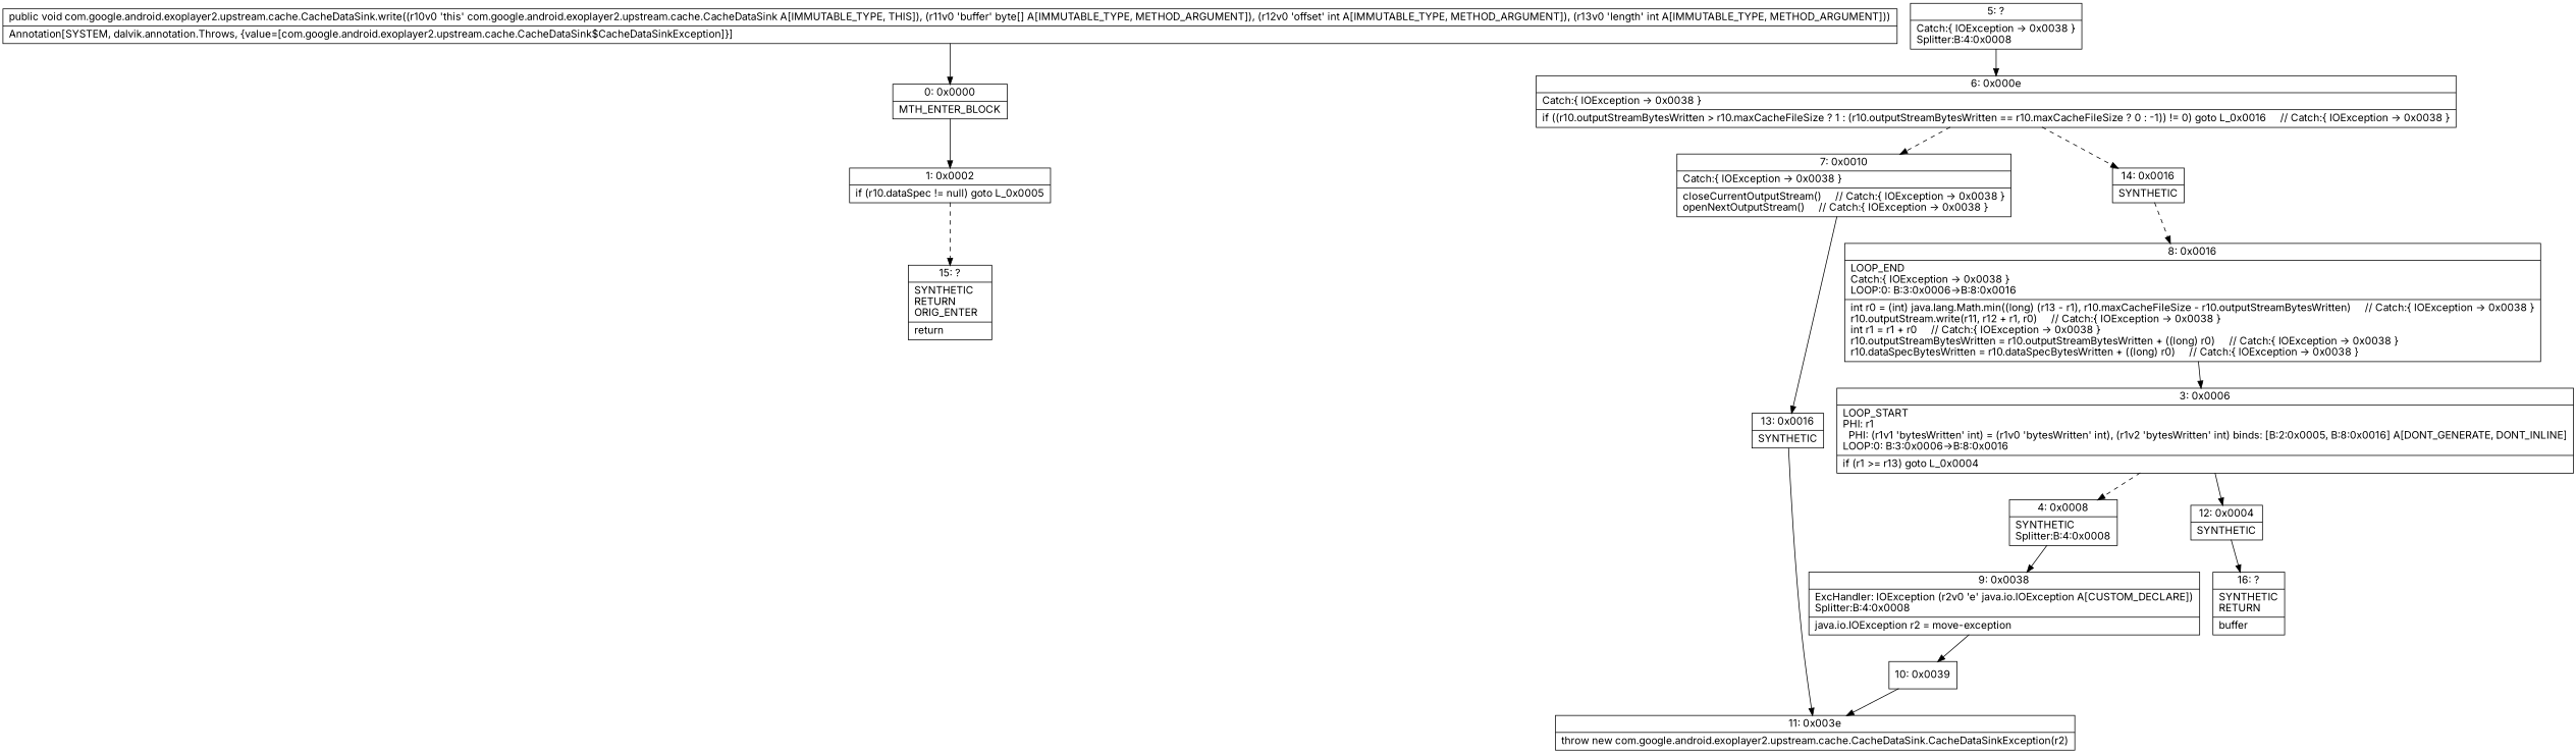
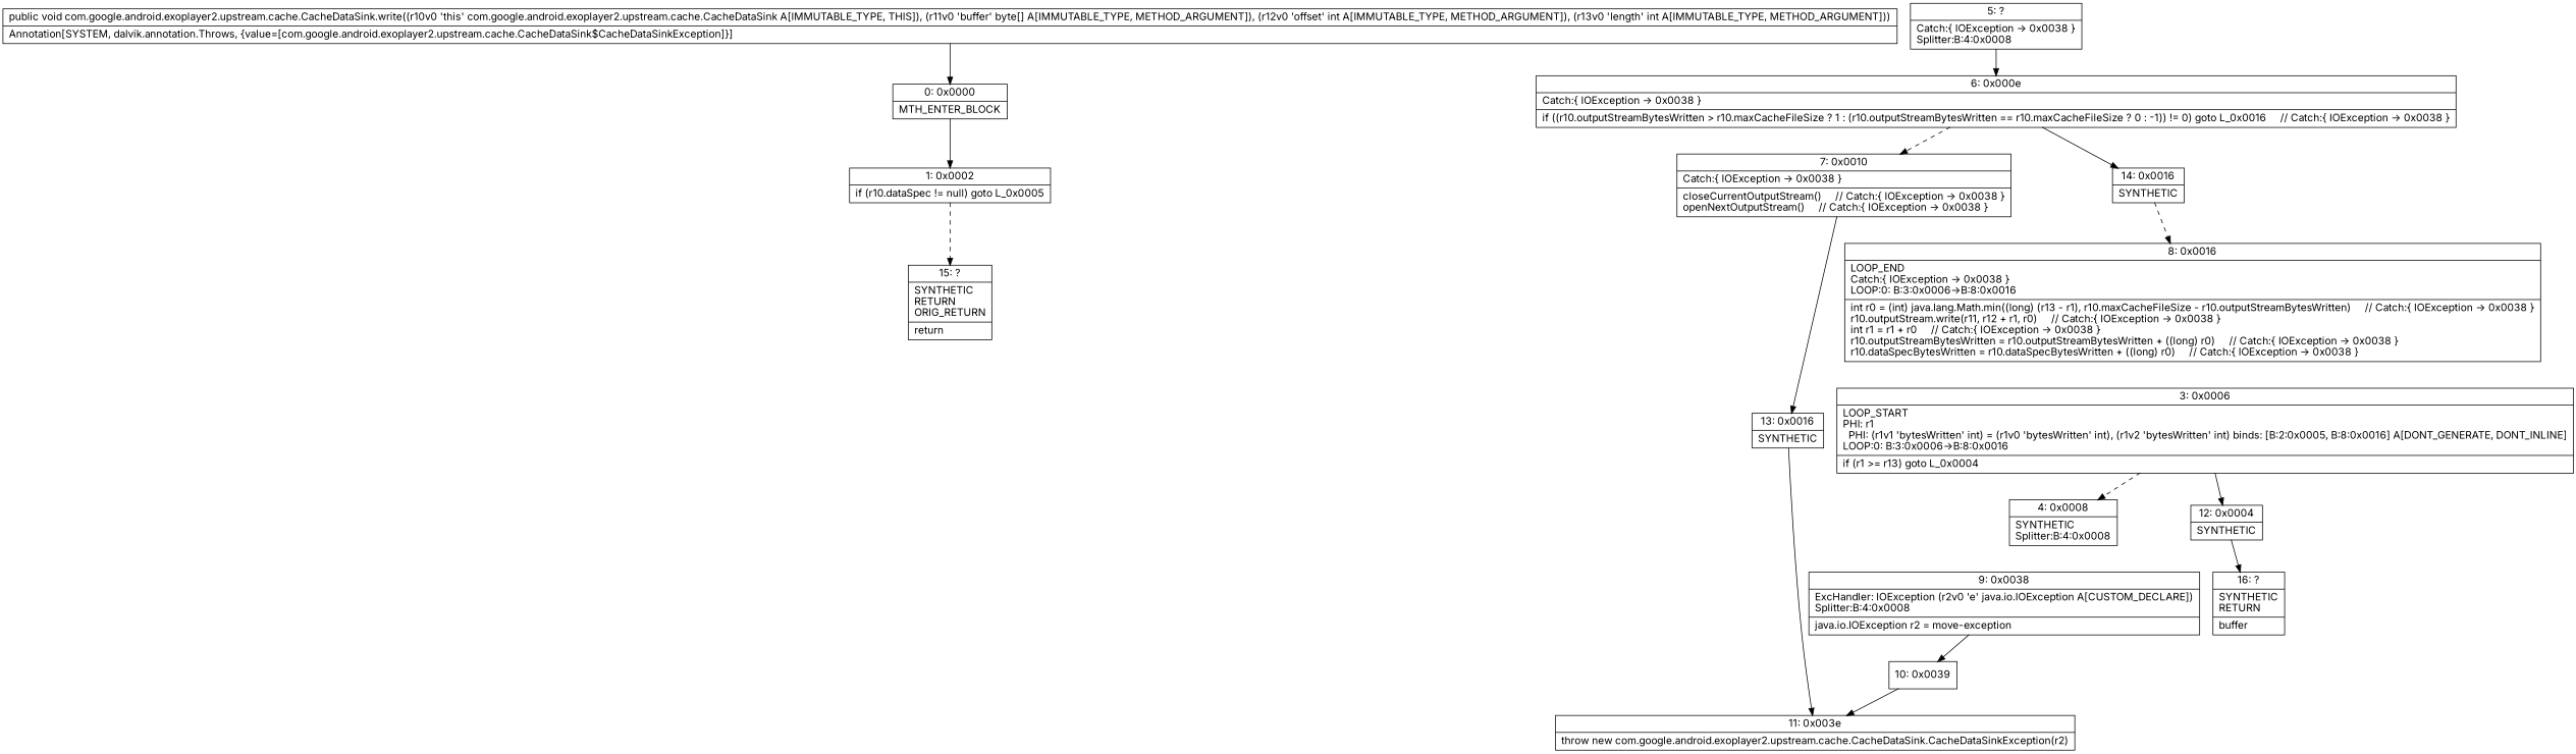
  digraph {
    fontname=Inter
    node [fontname=Inter shape=record]
    edge [fontname=Inter]
    n1 [label="{0\:\ 0x0000|MTH_ENTER_BLOCK\l}"]
    n2 [label="{1\:\ 0x0002|if (r10.dataSpec != null) goto L_0x0005\l}"]
-   n3 [label="{15\:\ ?|SYNTHETIC\lRETURN\lORIG_ENTER\l|return\l}"]
+   n3 [label="{15\:\ ?|SYNTHETIC\lRETURN\lORIG_RETURN\l|return\l}"]
    n4 [label="{3\:\ 0x0006|LOOP_START\lPHI: r1 \l  PHI: (r1v1 'bytesWritten' int) = (r1v0 'bytesWritten' int), (r1v2 'bytesWritten' int) binds: [B:2:0x0005, B:8:0x0016] A[DONT_GENERATE, DONT_INLINE]\lLOOP:0: B:3:0x0006\-\>B:8:0x0016\l|if (r1 \>= r13) goto L_0x0004\l}"]
    n5 [label="{4\:\ 0x0008|SYNTHETIC\lSplitter:B:4:0x0008\l}"]
    n6 [label="{12\:\ 0x0004|SYNTHETIC\l}"]
    n7 [label="{9\:\ 0x0038|ExcHandler: IOException (r2v0 'e' java.io.IOException A[CUSTOM_DECLARE])\lSplitter:B:4:0x0008\l|java.io.IOException r2 = move\-exception\l}"]
    n8 [label="{16\:\ ?|SYNTHETIC\lRETURN\l|buffer\l}"]
    n9 [label="{5\:\ ?|Catch:\{ IOException \-\> 0x0038 \}\lSplitter:B:4:0x0008\l}"]
    n10 [label="{6\:\ 0x000e|Catch:\{ IOException \-\> 0x0038 \}\l|if ((r10.outputStreamBytesWritten \> r10.maxCacheFileSize ? 1 : (r10.outputStreamBytesWritten == r10.maxCacheFileSize ? 0 : \-1)) != 0) goto L_0x0016     \/\/ Catch:\{ IOException \-\> 0x0038 \}\l}"]
    n11 [label="{10\:\ 0x0039}"]
    n12 [label="{7\:\ 0x0010|Catch:\{ IOException \-\> 0x0038 \}\l|closeCurrentOutputStream()     \/\/ Catch:\{ IOException \-\> 0x0038 \}\lopenNextOutputStream()     \/\/ Catch:\{ IOException \-\> 0x0038 \}\l}"]
    n13 [label="{14\:\ 0x0016|SYNTHETIC\l}"]
    n14 [label="{13\:\ 0x0016|SYNTHETIC\l}"]
    n15 [label="{8\:\ 0x0016|LOOP_END\lCatch:\{ IOException \-\> 0x0038 \}\lLOOP:0: B:3:0x0006\-\>B:8:0x0016\l|int r0 = (int) java.lang.Math.min((long) (r13 \- r1), r10.maxCacheFileSize \- r10.outputStreamBytesWritten)     \/\/ Catch:\{ IOException \-\> 0x0038 \}\lr10.outputStream.write(r11, r12 + r1, r0)     \/\/ Catch:\{ IOException \-\> 0x0038 \}\lint r1 = r1 + r0     \/\/ Catch:\{ IOException \-\> 0x0038 \}\lr10.outputStreamBytesWritten = r10.outputStreamBytesWritten + ((long) r0)     \/\/ Catch:\{ IOException \-\> 0x0038 \}\lr10.dataSpecBytesWritten = r10.dataSpecBytesWritten + ((long) r0)     \/\/ Catch:\{ IOException \-\> 0x0038 \}\l}"]
    n16 [label="{11\:\ 0x003e|throw new com.google.android.exoplayer2.upstream.cache.CacheDataSink.CacheDataSinkException(r2)\l}"]
    n17 [label="{public void com.google.android.exoplayer2.upstream.cache.CacheDataSink.write((r10v0 'this' com.google.android.exoplayer2.upstream.cache.CacheDataSink A[IMMUTABLE_TYPE, THIS]), (r11v0 'buffer' byte[] A[IMMUTABLE_TYPE, METHOD_ARGUMENT]), (r12v0 'offset' int A[IMMUTABLE_TYPE, METHOD_ARGUMENT]), (r13v0 'length' int A[IMMUTABLE_TYPE, METHOD_ARGUMENT]))  | Annotation[SYSTEM, dalvik.annotation.Throws, \{value=[com.google.android.exoplayer2.upstream.cache.CacheDataSink$CacheDataSinkException]\}]\l}"]
    n1 -> n2
    n2 -> n3 [style=dashed]
    n4 -> n5 [style=dashed]
    n4 -> n6
-   n5 -> n7
    n6 -> n8
    n7 -> n11
    n9 -> n10
    n10 -> n12 [style=dashed]
-   n10 -> n13 [style=dashed]
+   n10 -> n13
    n11 -> n16
    n12 -> n14
    n13 -> n15 [style=dashed]
    n14 -> n16
-   n15 -> n4
    n17 -> n1
  }
